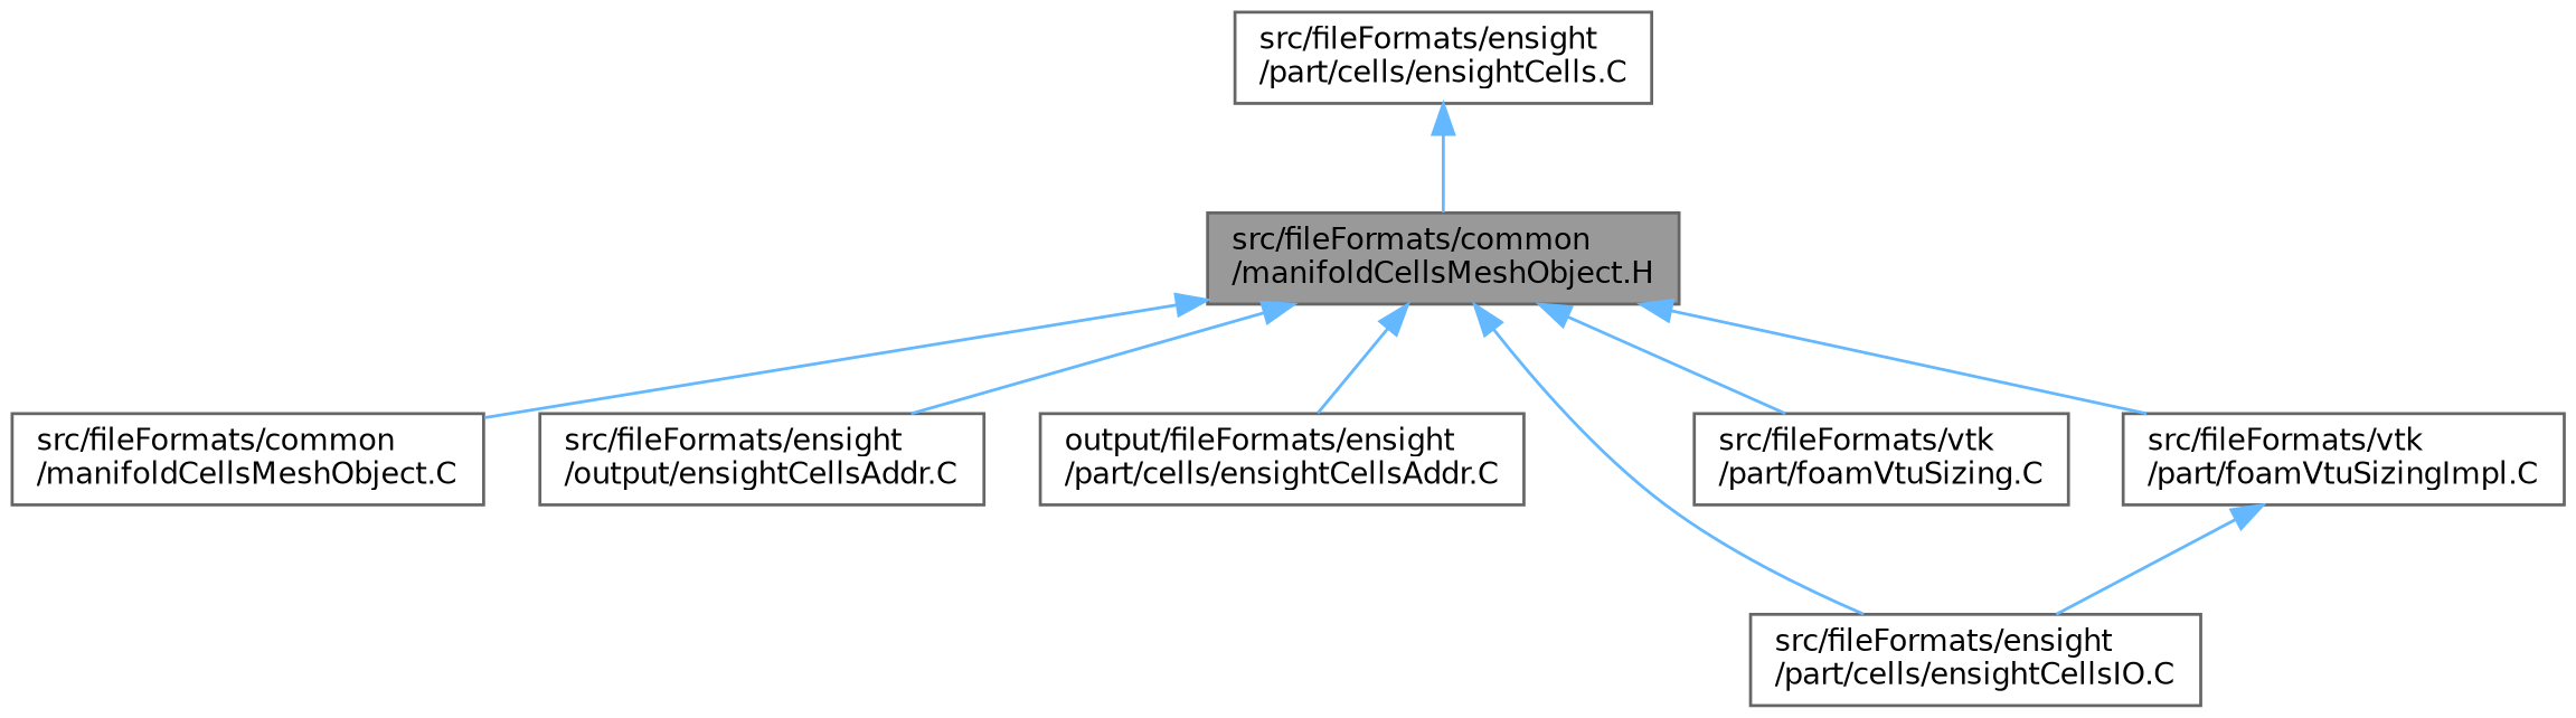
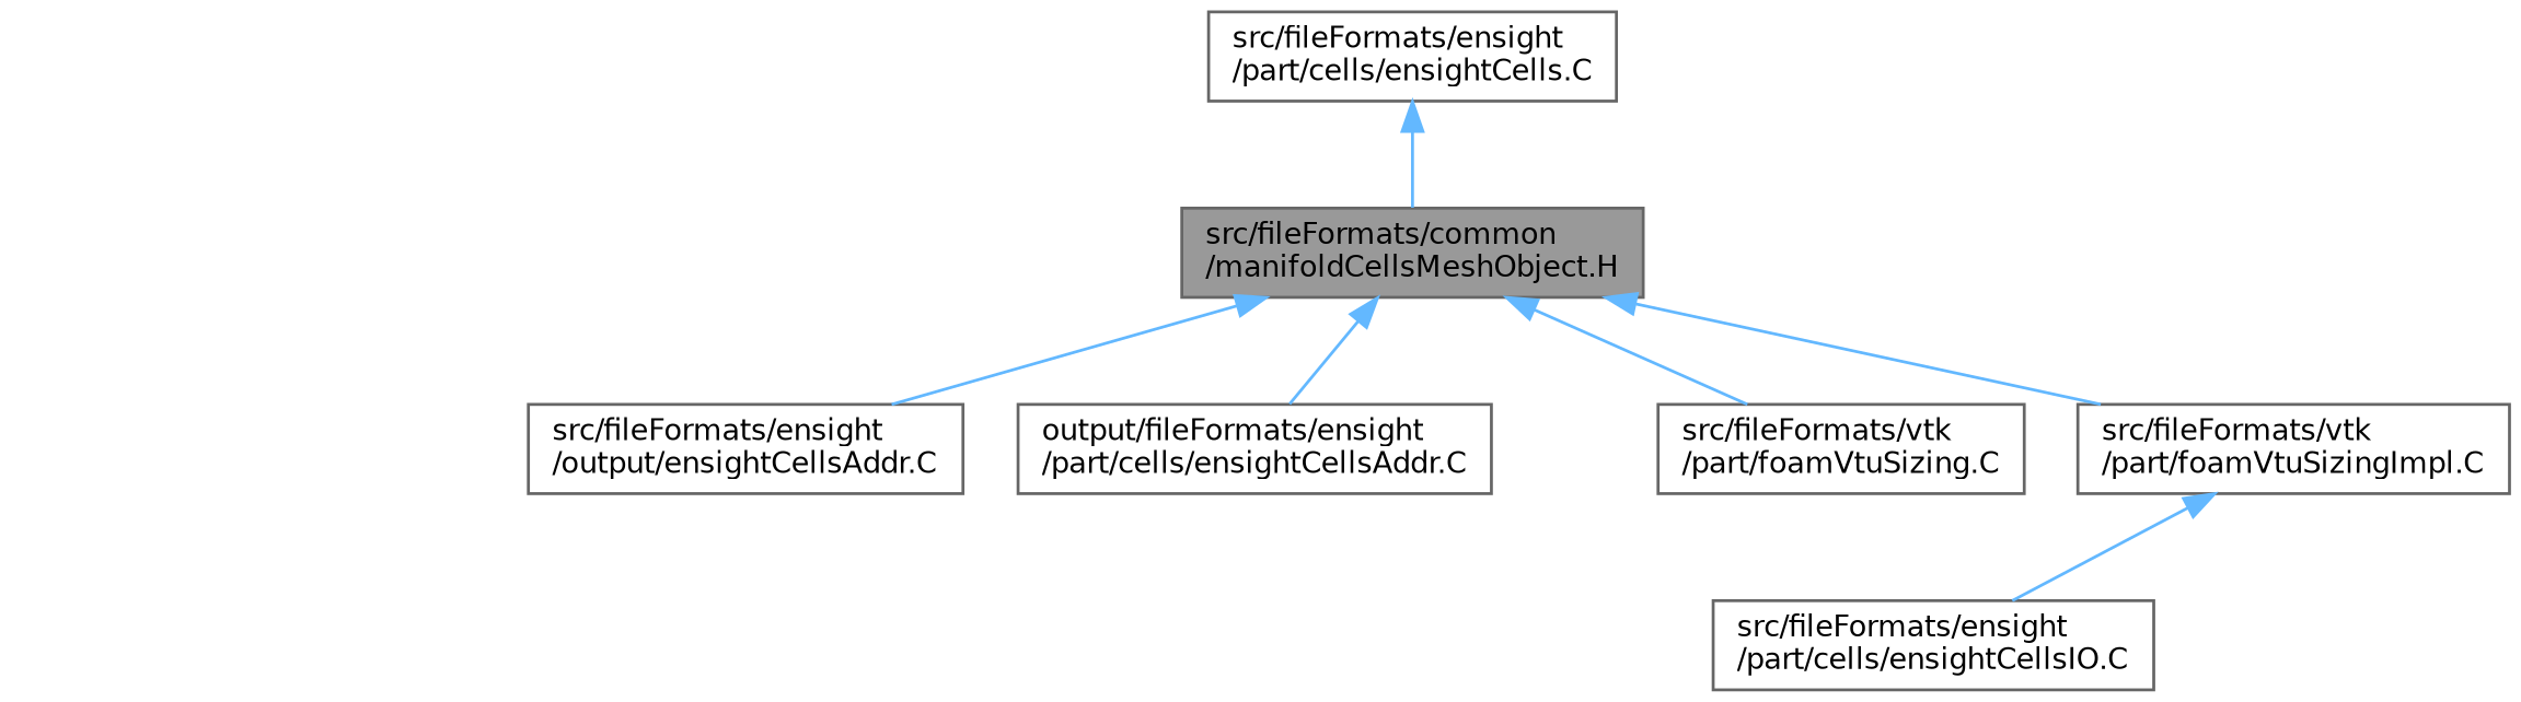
  digraph {
    node [color=grey40 fillcolor=white fontname=Helvetica fontsize=10 shape=box style=filled]
    edge [color=steelblue1 dir=back fontname=Helvetica fontsize=10 labelfontname=Helvetica labelfontsize=10 style=solid]
    n1 [color=gray40 fillcolor=grey60 fontcolor=black height=0.2 label="src/fileFormats/common\l/manifoldCellsMeshObject.H" width=0.4]
-   n2 [height=0.2 label="src/fileFormats/common\l/manifoldCellsMeshObject.C" width=0.4]
    n3 [height=0.2 label="src/fileFormats/ensight\l/output/ensightCellsAddr.C" width=0.4]
    n4 [height=0.2 label="output/fileFormats/ensight\l/part/cells/ensightCellsAddr.C" width=0.4]
    n5 [height=0.2 label="src/fileFormats/ensight\l/part/cells/ensightCellsIO.C" width=0.4]
    n6 [height=0.2 label="src/fileFormats/vtk\l/part/foamVtuSizing.C" width=0.4]
    n7 [height=0.2 label="src/fileFormats/vtk\l/part/foamVtuSizingImpl.C" width=0.4]
    n8 [height=0.2 label="src/fileFormats/ensight\l/part/cells/ensightCells.C" width=0.4]
-   n1 -> n2
    n1 -> n3
    n1 -> n4
-   n1 -> n5
    n1 -> n6
    n1 -> n7
    n7 -> n5
    n8 -> n1
  }
